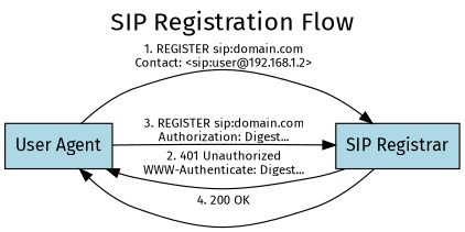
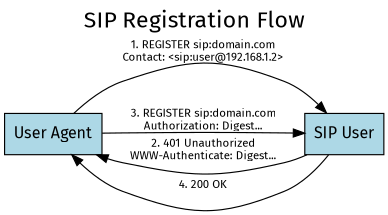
  digraph {
    fontsize=20
    label="SIP Registration Flow"
    labelloc=t
    rankdir=LR
    fontname="Fira Sans"
    node [fillcolor=lightblue shape=box style=filled fontname="Fira Sans"]
    edge [fontsize=10 fontname="Fira Sans"]
    n1 [label="User Agent"]
-   n2 [label="SIP Registrar"]
+   n2 [label="SIP User"]
    n1 -> n2 [label="1. REGISTER sip:domain.com\nContact: <sip:user@192.168.1.2>"]
    n1 -> n2 [label="3. REGISTER sip:domain.com\nAuthorization: Digest..."]
    n2 -> n1 [label="2. 401 Unauthorized\nWWW-Authenticate: Digest..."]
    n2 -> n1 [label="4. 200 OK"]
  }
